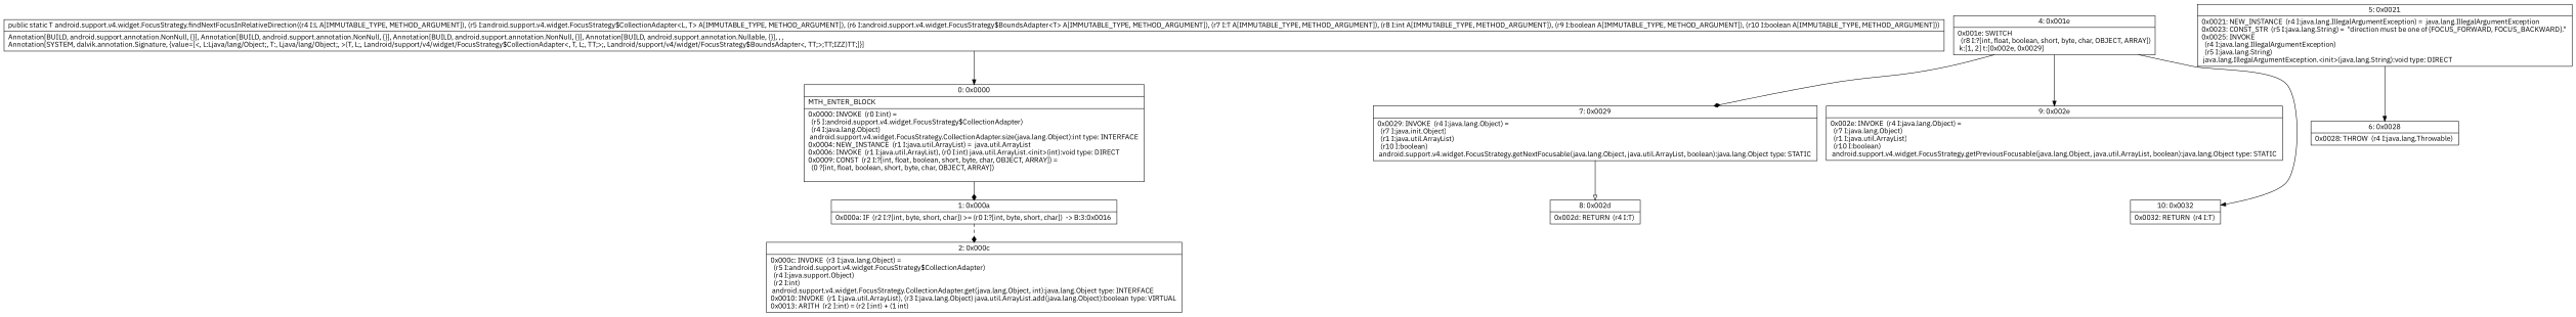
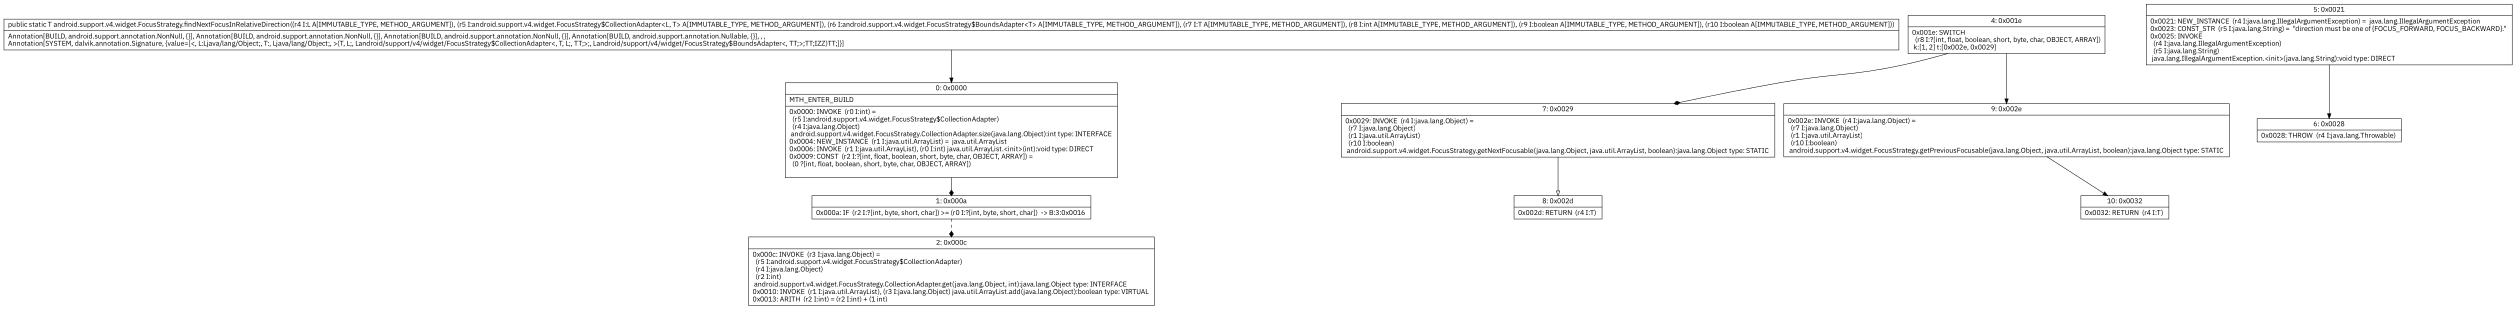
  digraph {
    fontname="IBM Plex Sans"
    node [fontname="IBM Plex Sans" shape=record]
    edge [arrowhead=normal fontname="IBM Plex Sans"]
-   n1 [label="{0\:\ 0x0000|MTH_ENTER_BLOCK\l|0x0000: INVOKE  (r0 I:int) = \l  (r5 I:android.support.v4.widget.FocusStrategy$CollectionAdapter)\l  (r4 I:java.lang.Object)\l android.support.v4.widget.FocusStrategy.CollectionAdapter.size(java.lang.Object):int type: INTERFACE \l0x0004: NEW_INSTANCE  (r1 I:java.util.ArrayList) =  java.util.ArrayList \l0x0006: INVOKE  (r1 I:java.util.ArrayList), (r0 I:int) java.util.ArrayList.\<init\>(int):void type: DIRECT \l0x0009: CONST  (r2 I:?[int, float, boolean, short, byte, char, OBJECT, ARRAY]) = \l  (0 ?[int, float, boolean, short, byte, char, OBJECT, ARRAY])\l \l}"]
+   n1 [label="{0\:\ 0x0000|MTH_ENTER_BUILD\l|0x0000: INVOKE  (r0 I:int) = \l  (r5 I:android.support.v4.widget.FocusStrategy$CollectionAdapter)\l  (r4 I:java.lang.Object)\l android.support.v4.widget.FocusStrategy.CollectionAdapter.size(java.lang.Object):int type: INTERFACE \l0x0004: NEW_INSTANCE  (r1 I:java.util.ArrayList) =  java.util.ArrayList \l0x0006: INVOKE  (r1 I:java.util.ArrayList), (r0 I:int) java.util.ArrayList.\<init\>(int):void type: DIRECT \l0x0009: CONST  (r2 I:?[int, float, boolean, short, byte, char, OBJECT, ARRAY]) = \l  (0 ?[int, float, boolean, short, byte, char, OBJECT, ARRAY])\l \l}"]
    n2 [label="{1\:\ 0x000a|0x000a: IF  (r2 I:?[int, byte, short, char]) \>= (r0 I:?[int, byte, short, char])  \-\> B:3:0x0016 \l}"]
-   n3 [label="{2\:\ 0x000c|0x000c: INVOKE  (r3 I:java.lang.Object) = \l  (r5 I:android.support.v4.widget.FocusStrategy$CollectionAdapter)\l  (r4 I:java.support.Object)\l  (r2 I:int)\l android.support.v4.widget.FocusStrategy.CollectionAdapter.get(java.lang.Object, int):java.lang.Object type: INTERFACE \l0x0010: INVOKE  (r1 I:java.util.ArrayList), (r3 I:java.lang.Object) java.util.ArrayList.add(java.lang.Object):boolean type: VIRTUAL \l0x0013: ARITH  (r2 I:int) = (r2 I:int) + (1 int) \l}"]
+   n3 [label="{2\:\ 0x000c|0x000c: INVOKE  (r3 I:java.lang.Object) = \l  (r5 I:android.support.v4.widget.FocusStrategy$CollectionAdapter)\l  (r4 I:java.lang.Object)\l  (r2 I:int)\l android.support.v4.widget.FocusStrategy.CollectionAdapter.get(java.lang.Object, int):java.lang.Object type: INTERFACE \l0x0010: INVOKE  (r1 I:java.util.ArrayList), (r3 I:java.lang.Object) java.util.ArrayList.add(java.lang.Object):boolean type: VIRTUAL \l0x0013: ARITH  (r2 I:int) = (r2 I:int) + (1 int) \l}"]
    n4 [label="{4\:\ 0x001e|0x001e: SWITCH  \l  (r8 I:?[int, float, boolean, short, byte, char, OBJECT, ARRAY])\l k:[1, 2] t:[0x002e, 0x0029] \l}"]
-   n5 [label="{7\:\ 0x0029|0x0029: INVOKE  (r4 I:java.lang.Object) = \l  (r7 I:java.init.Object)\l  (r1 I:java.util.ArrayList)\l  (r10 I:boolean)\l android.support.v4.widget.FocusStrategy.getNextFocusable(java.lang.Object, java.util.ArrayList, boolean):java.lang.Object type: STATIC \l}"]
+   n5 [label="{7\:\ 0x0029|0x0029: INVOKE  (r4 I:java.lang.Object) = \l  (r7 I:java.lang.Object)\l  (r1 I:java.util.ArrayList)\l  (r10 I:boolean)\l android.support.v4.widget.FocusStrategy.getNextFocusable(java.lang.Object, java.util.ArrayList, boolean):java.lang.Object type: STATIC \l}"]
    n6 [label="{9\:\ 0x002e|0x002e: INVOKE  (r4 I:java.lang.Object) = \l  (r7 I:java.lang.Object)\l  (r1 I:java.util.ArrayList)\l  (r10 I:boolean)\l android.support.v4.widget.FocusStrategy.getPreviousFocusable(java.lang.Object, java.util.ArrayList, boolean):java.lang.Object type: STATIC \l}"]
    n7 [label="{5\:\ 0x0021|0x0021: NEW_INSTANCE  (r4 I:java.lang.IllegalArgumentException) =  java.lang.IllegalArgumentException \l0x0023: CONST_STR  (r5 I:java.lang.String) =  \"direction must be one of \{FOCUS_FORWARD, FOCUS_BACKWARD\}.\" \l0x0025: INVOKE  \l  (r4 I:java.lang.IllegalArgumentException)\l  (r5 I:java.lang.String)\l java.lang.IllegalArgumentException.\<init\>(java.lang.String):void type: DIRECT \l}"]
    n8 [label="{6\:\ 0x0028|0x0028: THROW  (r4 I:java.lang.Throwable) \l}"]
    n9 [label="{8\:\ 0x002d|0x002d: RETURN  (r4 I:T) \l}"]
    n10 [label="{10\:\ 0x0032|0x0032: RETURN  (r4 I:T) \l}"]
    n11 [label="{public static T android.support.v4.widget.FocusStrategy.findNextFocusInRelativeDirection((r4 I:L A[IMMUTABLE_TYPE, METHOD_ARGUMENT]), (r5 I:android.support.v4.widget.FocusStrategy$CollectionAdapter\<L, T\> A[IMMUTABLE_TYPE, METHOD_ARGUMENT]), (r6 I:android.support.v4.widget.FocusStrategy$BoundsAdapter\<T\> A[IMMUTABLE_TYPE, METHOD_ARGUMENT]), (r7 I:T A[IMMUTABLE_TYPE, METHOD_ARGUMENT]), (r8 I:int A[IMMUTABLE_TYPE, METHOD_ARGUMENT]), (r9 I:boolean A[IMMUTABLE_TYPE, METHOD_ARGUMENT]), (r10 I:boolean A[IMMUTABLE_TYPE, METHOD_ARGUMENT]))  | Annotation[BUILD, android.support.annotation.NonNull, \{\}], Annotation[BUILD, android.support.annotation.NonNull, \{\}], Annotation[BUILD, android.support.annotation.NonNull, \{\}], Annotation[BUILD, android.support.annotation.Nullable, \{\}], , , \lAnnotation[SYSTEM, dalvik.annotation.Signature, \{value=[\<, L:Ljava\/lang\/Object;, T:, Ljava\/lang\/Object;, \>(T, L;, Landroid\/support\/v4\/widget\/FocusStrategy$CollectionAdapter\<, T, L;, TT;\>;, Landroid\/support\/v4\/widget\/FocusStrategy$BoundsAdapter\<, TT;\>;TT;IZZ)TT;]\}]\l}"]
    n1 -> n2 [arrowhead=diamond]
    n2 -> n3 [arrowhead=diamond style=dashed]
    n4 -> n5 [arrowhead=diamond]
    n4 -> n6
    n5 -> n9 [arrowhead=onormal]
-   n4 -> n10
+   n6 -> n10
    n7 -> n8
    n11 -> n1
  }
